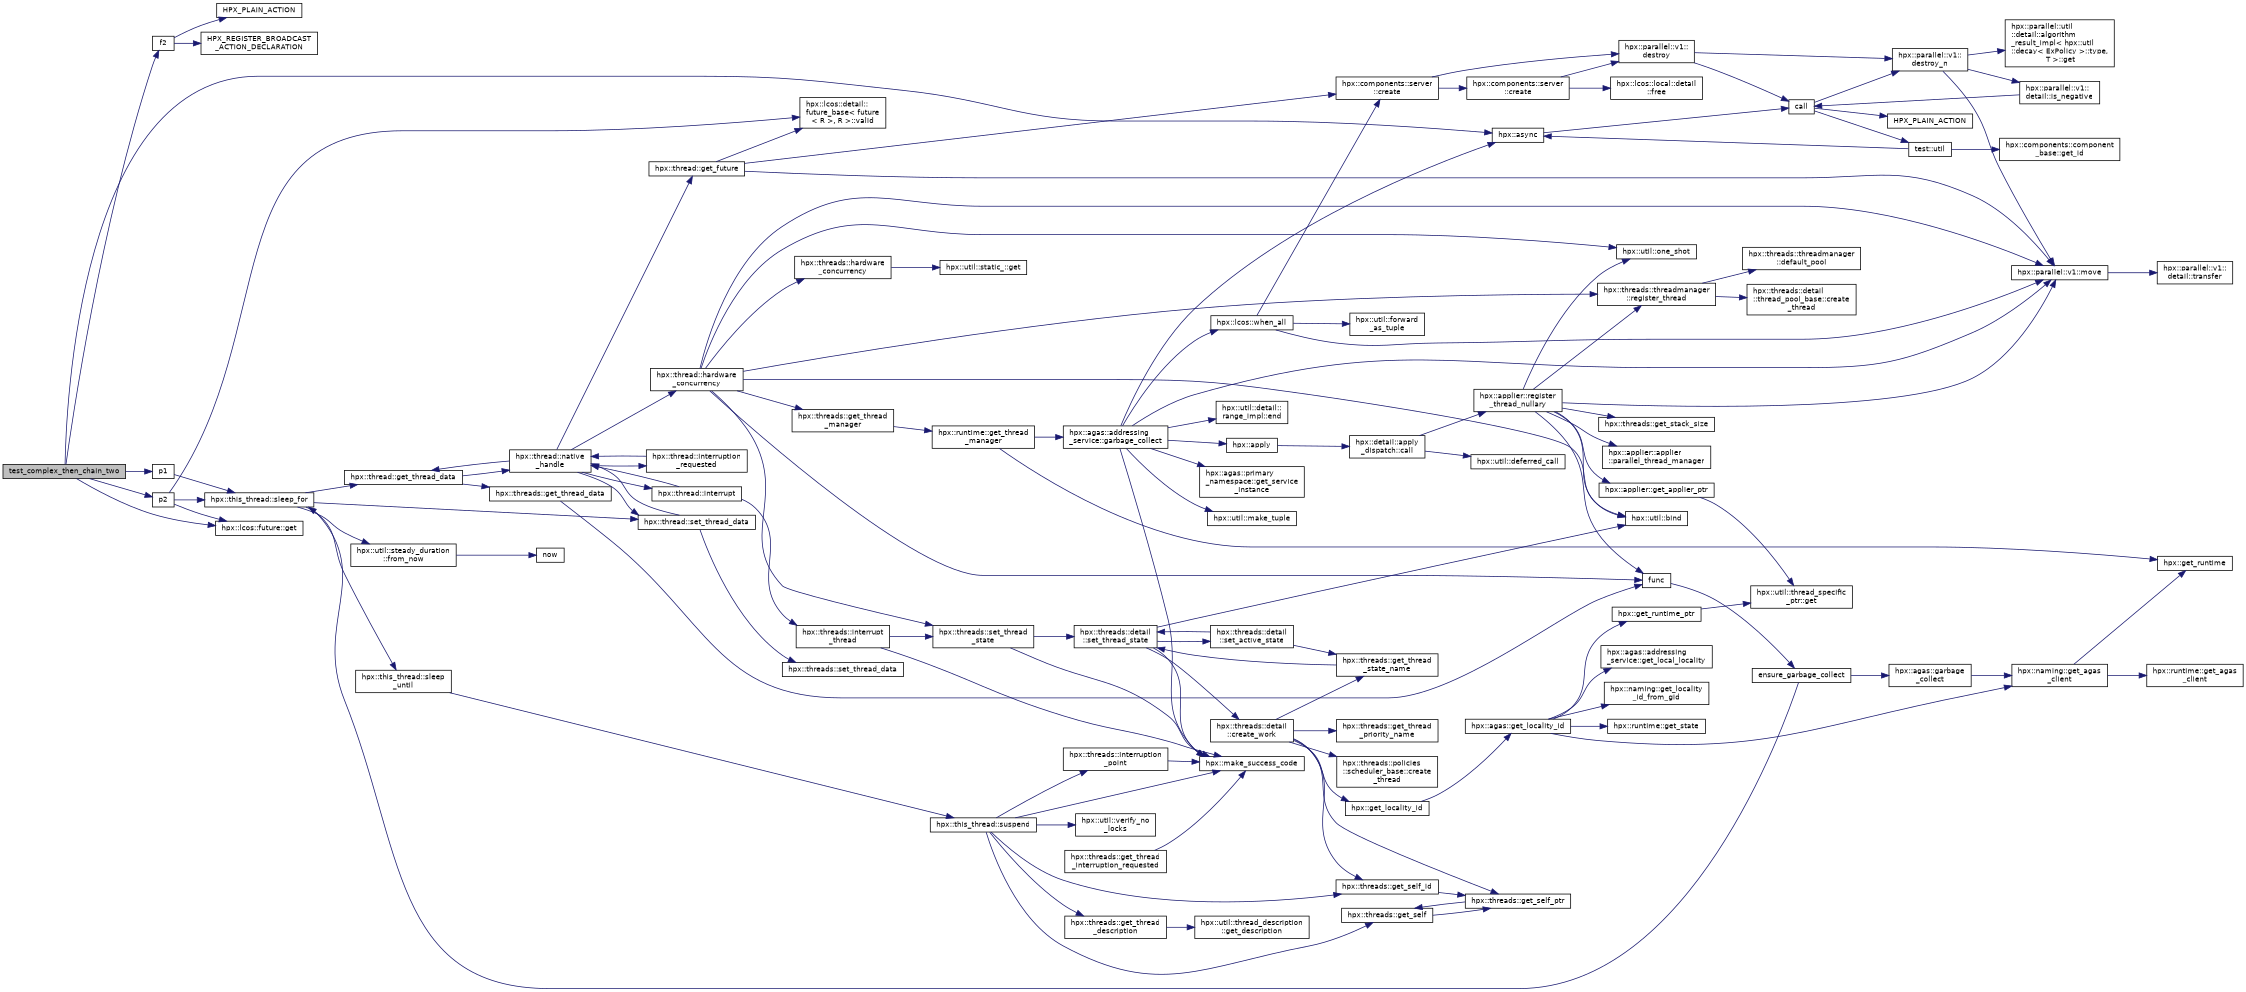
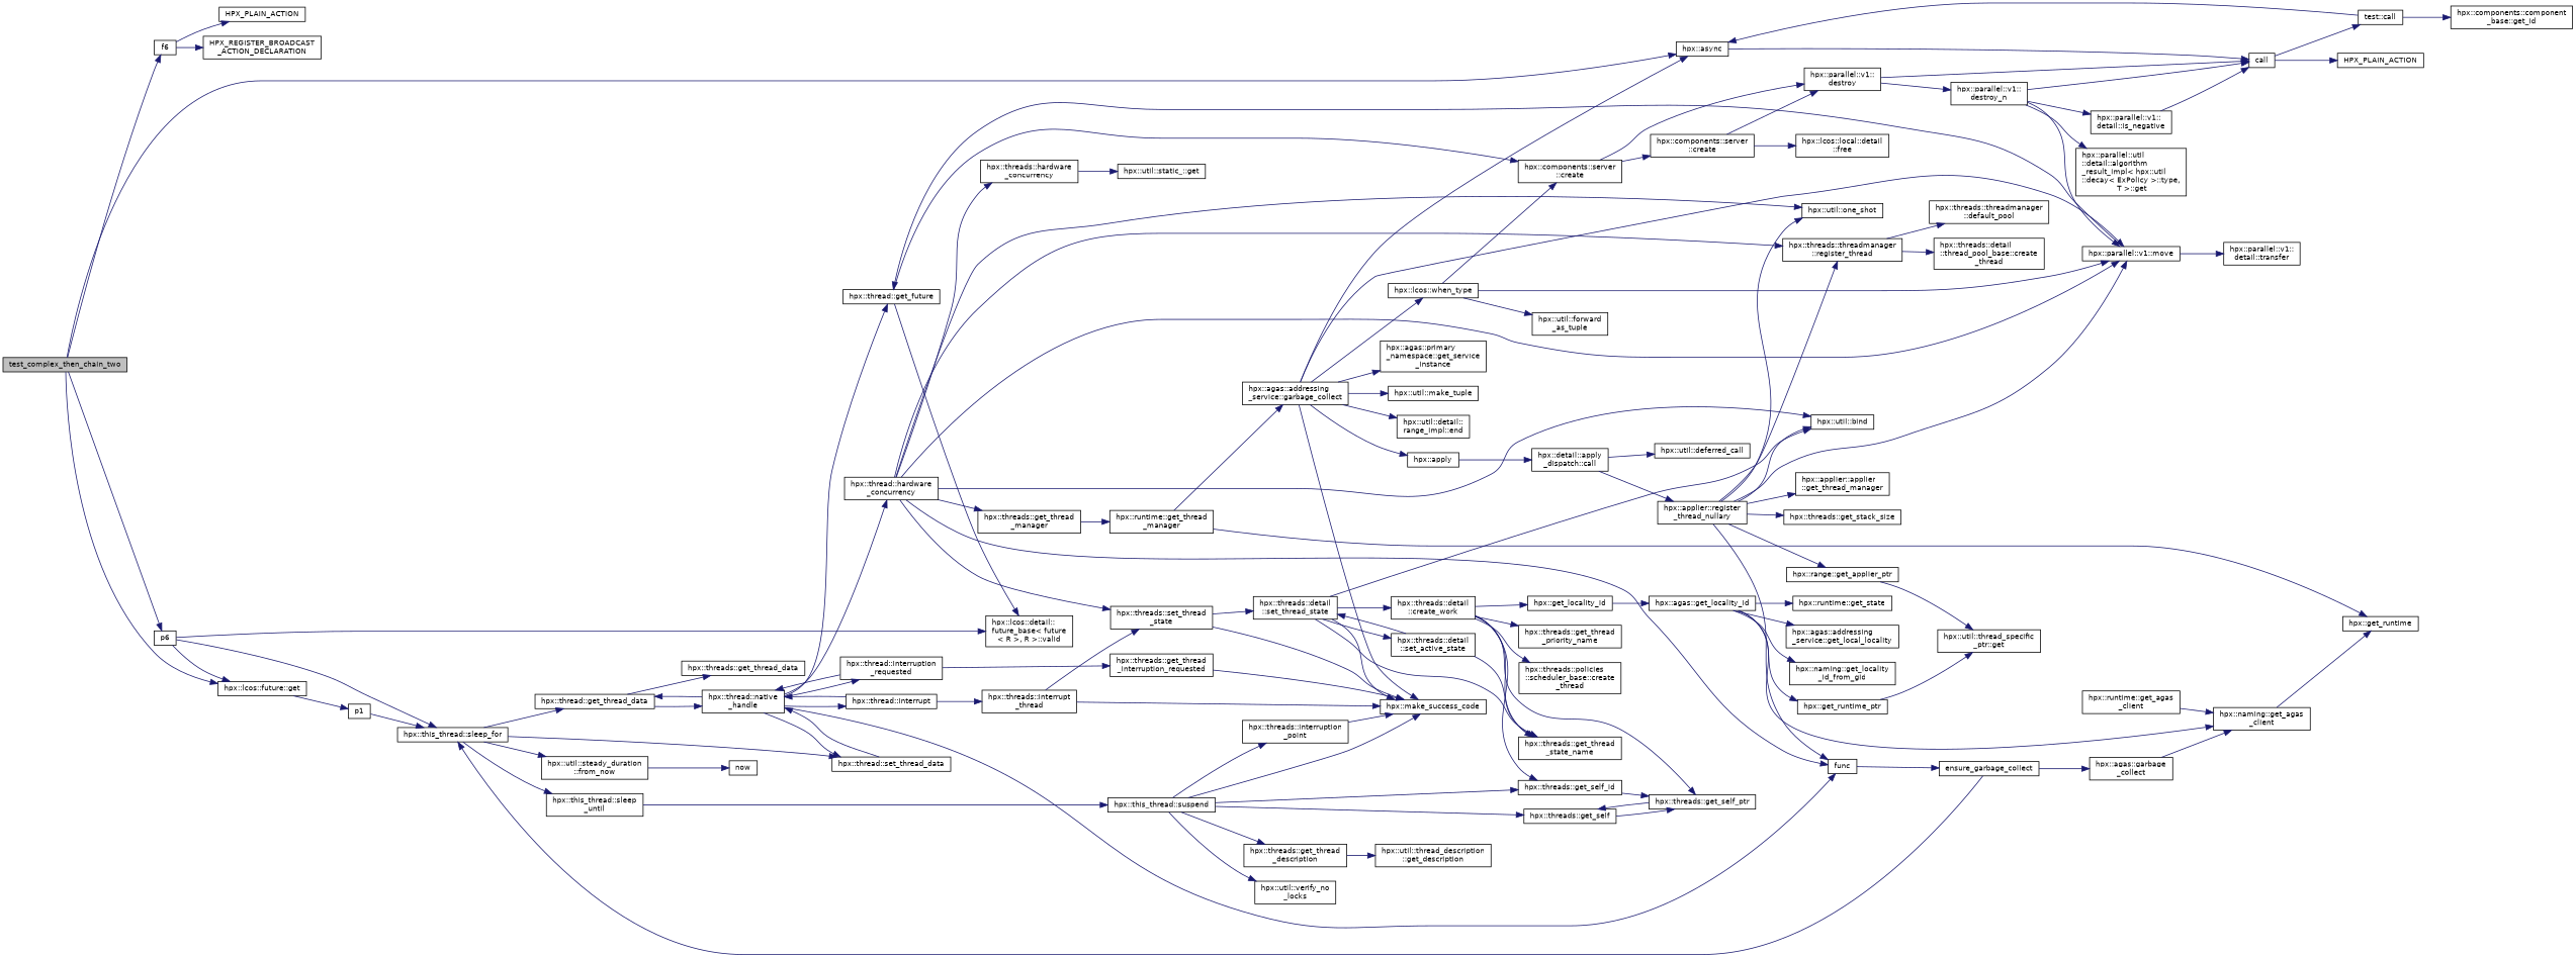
  digraph {
    rankdir=LR
    node [color=black fillcolor=white fontname=Helvetica fontsize=10 shape=record style=filled]
    edge [color=midnightblue fontname=Helvetica fontsize=10 labelfontname=Helvetica labelfontsize=10 style=solid]
    n1 [fillcolor=grey75 fontcolor=black height=0.2 label=test_complex_then_chain_two width=0.4]
-   n2 [height=0.2 label=f2 width=0.4]
+   n2 [height=0.2 label=f6 width=0.4]
    n3 [height=0.2 label="hpx::async" width=0.4]
    n4 [height=0.2 label=p1 width=0.4]
-   n5 [height=0.2 label=p2 width=0.4]
+   n5 [height=0.2 label=p6 width=0.4]
    n6 [height=0.2 label="hpx::lcos::future::get" width=0.4]
    n7 [height=0.2 label=HPX_PLAIN_ACTION width=0.4]
    n8 [height=0.2 label="HPX_REGISTER_BROADCAST\l_ACTION_DECLARATION" width=0.4]
    n9 [height=0.2 label=call width=0.4]
    n10 [height=0.2 label="hpx::this_thread::sleep_for" width=0.4]
    n11 [height=0.2 label="hpx::lcos::detail::\lfuture_base\< future\l\< R \>, R \>::valid" width=0.4]
    n12 [height=0.2 label=HPX_PLAIN_ACTION width=0.4]
-   n13 [height=0.2 label="test::util" width=0.4]
+   n13 [height=0.2 label="test::call" width=0.4]
    n14 [height=0.2 label="hpx::components::component\l_base::get_id" width=0.4]
    n15 [height=0.2 label="hpx::this_thread::sleep\l_until" width=0.4]
    n16 [height=0.2 label="hpx::util::steady_duration\l::from_now" width=0.4]
    n17 [height=0.2 label="hpx::thread::get_thread_data" width=0.4]
    n18 [height=0.2 label="hpx::thread::set_thread_data" width=0.4]
    n19 [height=0.2 label="hpx::this_thread::suspend" width=0.4]
    n20 [height=0.2 label=now width=0.4]
    n21 [height=0.2 label="hpx::threads::get_thread_data" width=0.4]
    n22 [height=0.2 label="hpx::thread::native\l_handle" width=0.4]
-   n23 [height=0.2 label="hpx::threads::set_thread_data" width=0.4]
    n24 [height=0.2 label="hpx::threads::get_self" width=0.4]
    n25 [height=0.2 label="hpx::threads::get_self_id" width=0.4]
    n26 [height=0.2 label="hpx::threads::interruption\l_point" width=0.4]
    n27 [height=0.2 label="hpx::make_success_code" width=0.4]
    n28 [height=0.2 label="hpx::util::verify_no\l_locks" width=0.4]
    n29 [height=0.2 label="hpx::threads::get_thread\l_description" width=0.4]
    n30 [height=0.2 label="hpx::threads::get_self_ptr" width=0.4]
    n31 [height=0.2 label="hpx::util::thread_description\l::get_description" width=0.4]
    n32 [height=0.2 label="hpx::thread::hardware\l_concurrency" width=0.4]
    n33 [height=0.2 label=func width=0.4]
    n34 [height=0.2 label="hpx::thread::interrupt" width=0.4]
    n35 [height=0.2 label="hpx::thread::interruption\l_requested" width=0.4]
    n36 [height=0.2 label="hpx::thread::get_future" width=0.4]
    n37 [height=0.2 label="hpx::threads::hardware\l_concurrency" width=0.4]
    n38 [height=0.2 label="hpx::util::bind" width=0.4]
    n39 [height=0.2 label="hpx::util::one_shot" width=0.4]
    n40 [height=0.2 label="hpx::parallel::v1::move" width=0.4]
    n41 [height=0.2 label="hpx::threads::threadmanager\l::register_thread" width=0.4]
    n42 [height=0.2 label="hpx::threads::get_thread\l_manager" width=0.4]
    n43 [height=0.2 label="hpx::threads::set_thread\l_state" width=0.4]
    n44 [height=0.2 label=ensure_garbage_collect width=0.4]
    n45 [height=0.2 label="hpx::threads::interrupt\l_thread" width=0.4]
    n46 [height=0.2 label="hpx::threads::get_thread\l_interruption_requested" width=0.4]
    n47 [height=0.2 label="hpx::components::server\l::create" width=0.4]
    n48 [height=0.2 label="hpx::util::static_::get" width=0.4]
    n49 [height=0.2 label="hpx::parallel::v1::\ldetail::transfer" width=0.4]
    n50 [height=0.2 label="hpx::threads::threadmanager\l::default_pool" width=0.4]
    n51 [height=0.2 label="hpx::threads::detail\l::thread_pool_base::create\l_thread" width=0.4]
    n52 [height=0.2 label="hpx::runtime::get_thread\l_manager" width=0.4]
    n53 [height=0.2 label="hpx::threads::detail\l::set_thread_state" width=0.4]
    n54 [height=0.2 label="hpx::agas::garbage\l_collect" width=0.4]
    n55 [height=0.2 label="hpx::naming::get_agas\l_client" width=0.4]
    n56 [height=0.2 label="hpx::get_runtime" width=0.4]
    n57 [height=0.2 label="hpx::runtime::get_agas\l_client" width=0.4]
    n58 [height=0.2 label="hpx::agas::addressing\l_service::garbage_collect" width=0.4]
    n59 [height=0.2 label="hpx::agas::primary\l_namespace::get_service\l_instance" width=0.4]
    n60 [height=0.2 label="hpx::util::make_tuple" width=0.4]
    n61 [height=0.2 label="hpx::util::detail::\lrange_impl::end" width=0.4]
    n62 [height=0.2 label="hpx::apply" width=0.4]
-   n63 [height=0.2 label="hpx::lcos::when_all" width=0.4]
+   n63 [height=0.2 label="hpx::lcos::when_type" width=0.4]
    n64 [height=0.2 label="hpx::detail::apply\l_dispatch::call" width=0.4]
    n65 [height=0.2 label="hpx::util::forward\l_as_tuple" width=0.4]
    n66 [height=0.2 label="hpx::applier::register\l_thread_nullary" width=0.4]
    n67 [height=0.2 label="hpx::util::deferred_call" width=0.4]
-   n68 [height=0.2 label="hpx::applier::get_applier_ptr" width=0.4]
+   n68 [height=0.2 label="hpx::range::get_applier_ptr" width=0.4]
    n69 [height=0.2 label="hpx::threads::get_stack_size" width=0.4]
-   n70 [height=0.2 label="hpx::applier::applier\l::parallel_thread_manager" width=0.4]
+   n70 [height=0.2 label="hpx::applier::applier\l::get_thread_manager" width=0.4]
    n71 [height=0.2 label="hpx::util::thread_specific\l_ptr::get" width=0.4]
    n72 [height=0.2 label="hpx::components::server\l::create" width=0.4]
    n73 [height=0.2 label="hpx::parallel::v1::\ldestroy" width=0.4]
    n74 [height=0.2 label="hpx::lcos::local::detail\l::free" width=0.4]
    n75 [height=0.2 label="hpx::parallel::v1::\ldestroy_n" width=0.4]
    n76 [height=0.2 label="hpx::parallel::v1::\ldetail::is_negative" width=0.4]
    n77 [height=0.2 label="hpx::parallel::util\l::detail::algorithm\l_result_impl\< hpx::util\l::decay\< ExPolicy \>::type,\l T \>::get" width=0.4]
    n78 [height=0.2 label="hpx::threads::get_thread\l_state_name" width=0.4]
    n79 [height=0.2 label="hpx::threads::detail\l::set_active_state" width=0.4]
    n80 [height=0.2 label="hpx::threads::detail\l::create_work" width=0.4]
    n81 [height=0.2 label="hpx::threads::get_thread\l_priority_name" width=0.4]
    n82 [height=0.2 label="hpx::get_locality_id" width=0.4]
    n83 [height=0.2 label="hpx::threads::policies\l::scheduler_base::create\l_thread" width=0.4]
    n84 [height=0.2 label="hpx::agas::get_locality_id" width=0.4]
    n85 [height=0.2 label="hpx::get_runtime_ptr" width=0.4]
    n86 [height=0.2 label="hpx::runtime::get_state" width=0.4]
    n87 [height=0.2 label="hpx::agas::addressing\l_service::get_local_locality" width=0.4]
    n88 [height=0.2 label="hpx::naming::get_locality\l_id_from_gid" width=0.4]
    n1 -> n2
    n1 -> n3
-   n1 -> n4
+   n6 -> n4
    n1 -> n5
    n1 -> n6
    n2 -> n7
    n2 -> n8
    n3 -> n9
    n4 -> n10
    n5 -> n6
    n5 -> n10
    n5 -> n11
    n9 -> n12
    n9 -> n13
    n10 -> n15
    n10 -> n16
    n10 -> n17
    n10 -> n18
    n13 -> n3
    n13 -> n14
    n15 -> n19
    n16 -> n20
    n17 -> n21
    n17 -> n22
    n18 -> n22
-   n18 -> n23
    n19 -> n24
    n19 -> n25
    n19 -> n26
    n19 -> n27
    n19 -> n28
    n19 -> n29
    n22 -> n17
    n22 -> n18
    n22 -> n32
-   n21 -> n33
+   n22 -> n33
    n22 -> n34
    n22 -> n35
    n22 -> n36
    n24 -> n30
    n25 -> n30
    n26 -> n27
    n29 -> n31
    n30 -> n24
    n32 -> n33
    n32 -> n37
    n32 -> n38
    n32 -> n39
    n32 -> n40
    n32 -> n41
    n32 -> n42
    n32 -> n43
    n33 -> n44
    n34 -> n22
    n34 -> n45
    n35 -> n22
+   n35 -> n46
    n36 -> n11
-   n36 -> n40
+   n40 -> n36
    n36 -> n47
    n37 -> n48
    n40 -> n49
    n41 -> n50
    n41 -> n51
    n42 -> n52
    n43 -> n27
    n43 -> n53
    n44 -> n10
    n44 -> n54
    n45 -> n27
    n45 -> n43
    n46 -> n27
    n47 -> n72
    n47 -> n73
    n52 -> n56
    n52 -> n58
    n53 -> n27
    n53 -> n38
-   n78 -> n53
+   n53 -> n78
    n53 -> n79
    n53 -> n80
    n54 -> n55
    n55 -> n56
-   n55 -> n57
+   n57 -> n55
    n58 -> n3
    n58 -> n27
    n58 -> n40
    n58 -> n59
    n58 -> n60
    n58 -> n61
    n58 -> n62
    n58 -> n63
    n62 -> n64
    n63 -> n40
    n63 -> n47
    n63 -> n65
    n64 -> n66
    n64 -> n67
    n66 -> n33
    n66 -> n38
    n66 -> n39
    n66 -> n40
    n66 -> n41
    n66 -> n68
    n66 -> n69
    n66 -> n70
    n68 -> n71
    n72 -> n73
    n72 -> n74
    n73 -> n9
    n73 -> n75
-   n9 -> n75
+   n75 -> n9
    n75 -> n40
    n75 -> n76
    n75 -> n77
    n76 -> n9
    n79 -> n53
    n79 -> n78
    n80 -> n25
    n80 -> n30
    n80 -> n78
    n80 -> n81
    n80 -> n82
    n80 -> n83
    n82 -> n84
    n84 -> n55
    n84 -> n85
    n84 -> n86
    n84 -> n87
    n84 -> n88
    n85 -> n71
  }
